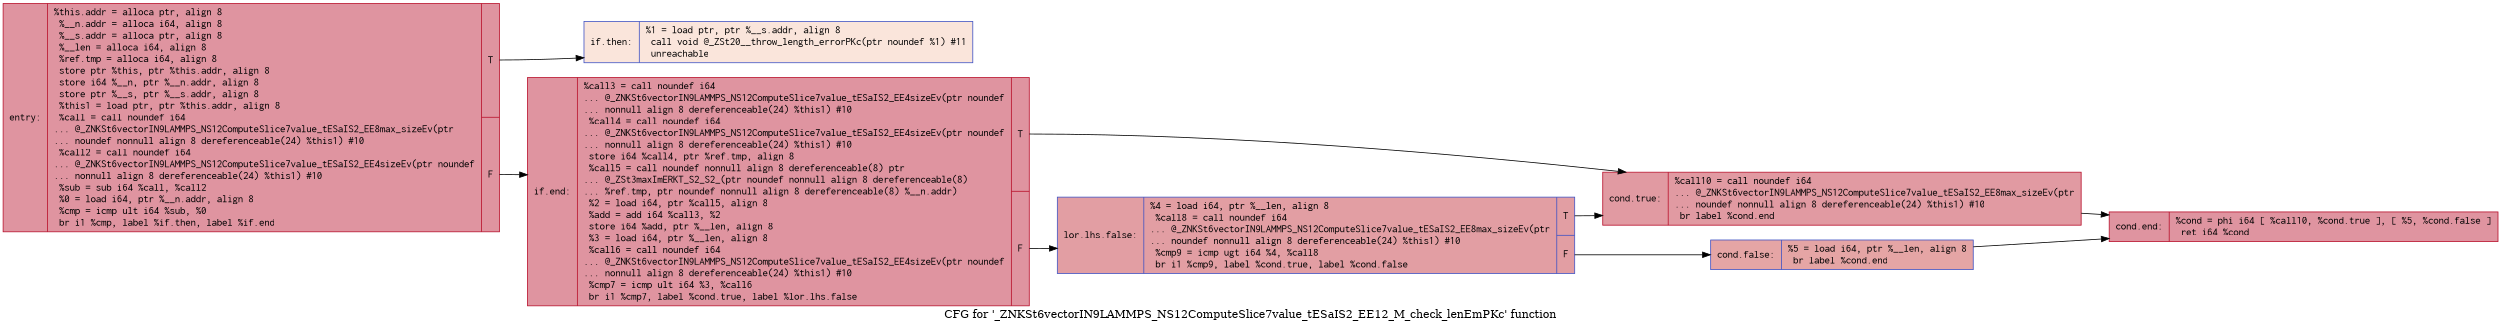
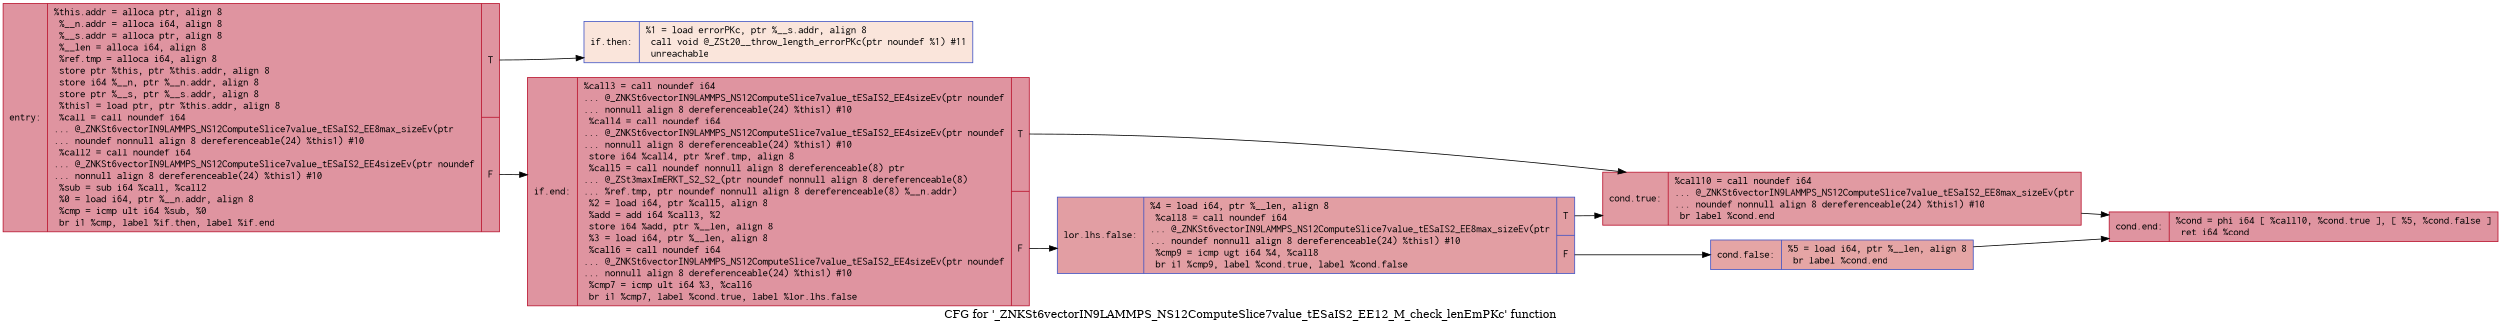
  digraph {
    label="CFG for '_ZNKSt6vectorIN9LAMMPS_NS12ComputeSlice7value_tESaIS2_EE12_M_check_lenEmPKc' function"
    rankdir=LR
    node [color="#b70d28ff" fillcolor="#b70d2870" fontname=Courier shape=record style=filled]
    edge [tailport=s0]
    n1 [label="{entry:\l|  %this.addr = alloca ptr, align 8\l  %__n.addr = alloca i64, align 8\l  %__s.addr = alloca ptr, align 8\l  %__len = alloca i64, align 8\l  %ref.tmp = alloca i64, align 8\l  store ptr %this, ptr %this.addr, align 8\l  store i64 %__n, ptr %__n.addr, align 8\l  store ptr %__s, ptr %__s.addr, align 8\l  %this1 = load ptr, ptr %this.addr, align 8\l  %call = call noundef i64\l... @_ZNKSt6vectorIN9LAMMPS_NS12ComputeSlice7value_tESaIS2_EE8max_sizeEv(ptr\l... noundef nonnull align 8 dereferenceable(24) %this1) #10\l  %call2 = call noundef i64\l... @_ZNKSt6vectorIN9LAMMPS_NS12ComputeSlice7value_tESaIS2_EE4sizeEv(ptr noundef\l... nonnull align 8 dereferenceable(24) %this1) #10\l  %sub = sub i64 %call, %call2\l  %0 = load i64, ptr %__n.addr, align 8\l  %cmp = icmp ult i64 %sub, %0\l  br i1 %cmp, label %if.then, label %if.end\l|{<s0>T|<s1>F}}"]
-   n2 [color="#3d50c3ff" fillcolor="#f4c5ad70" label="{if.then:\l|  %1 = load ptr, ptr %__s.addr, align 8\l  call void @_ZSt20__throw_length_errorPKc(ptr noundef %1) #11\l  unreachable\l}"]
+   n2 [color="#3d50c3ff" fillcolor="#f4c5ad70" label="{if.then:\l|  %1 = load errorPKc, ptr %__s.addr, align 8\l  call void @_ZSt20__throw_length_errorPKc(ptr noundef %1) #11\l  unreachable\l}"]
    n3 [label="{if.end:\l|  %call3 = call noundef i64\l... @_ZNKSt6vectorIN9LAMMPS_NS12ComputeSlice7value_tESaIS2_EE4sizeEv(ptr noundef\l... nonnull align 8 dereferenceable(24) %this1) #10\l  %call4 = call noundef i64\l... @_ZNKSt6vectorIN9LAMMPS_NS12ComputeSlice7value_tESaIS2_EE4sizeEv(ptr noundef\l... nonnull align 8 dereferenceable(24) %this1) #10\l  store i64 %call4, ptr %ref.tmp, align 8\l  %call5 = call noundef nonnull align 8 dereferenceable(8) ptr\l... @_ZSt3maxImERKT_S2_S2_(ptr noundef nonnull align 8 dereferenceable(8)\l... %ref.tmp, ptr noundef nonnull align 8 dereferenceable(8) %__n.addr)\l  %2 = load i64, ptr %call5, align 8\l  %add = add i64 %call3, %2\l  store i64 %add, ptr %__len, align 8\l  %3 = load i64, ptr %__len, align 8\l  %call6 = call noundef i64\l... @_ZNKSt6vectorIN9LAMMPS_NS12ComputeSlice7value_tESaIS2_EE4sizeEv(ptr noundef\l... nonnull align 8 dereferenceable(24) %this1) #10\l  %cmp7 = icmp ult i64 %3, %call6\l  br i1 %cmp7, label %cond.true, label %lor.lhs.false\l|{<s0>T|<s1>F}}"]
    n4 [fillcolor="#bb1b2c70" label="{cond.true:\l|  %call10 = call noundef i64\l... @_ZNKSt6vectorIN9LAMMPS_NS12ComputeSlice7value_tESaIS2_EE8max_sizeEv(ptr\l... noundef nonnull align 8 dereferenceable(24) %this1) #10\l  br label %cond.end\l}"]
    n5 [color="#3d50c3ff" fillcolor="#be242e70" label="{lor.lhs.false:\l|  %4 = load i64, ptr %__len, align 8\l  %call8 = call noundef i64\l... @_ZNKSt6vectorIN9LAMMPS_NS12ComputeSlice7value_tESaIS2_EE8max_sizeEv(ptr\l... noundef nonnull align 8 dereferenceable(24) %this1) #10\l  %cmp9 = icmp ugt i64 %4, %call8\l  br i1 %cmp9, label %cond.true, label %cond.false\l|{<s0>T|<s1>F}}"]
    n6 [label="{cond.end:\l|  %cond = phi i64 [ %call10, %cond.true ], [ %5, %cond.false ]\l  ret i64 %cond\l}"]
    n7 [color="#3d50c3ff" fillcolor="#c5333470" label="{cond.false:\l|  %5 = load i64, ptr %__len, align 8\l  br label %cond.end\l}"]
    n1 -> n2
    n1 -> n3 [tailport=s1]
    n3 -> n4
    n3 -> n5 [tailport=s1]
    n4 -> n6 [tailport=""]
    n5 -> n4
    n5 -> n7 [tailport=s1]
    n7 -> n6 [tailport=""]
  }
